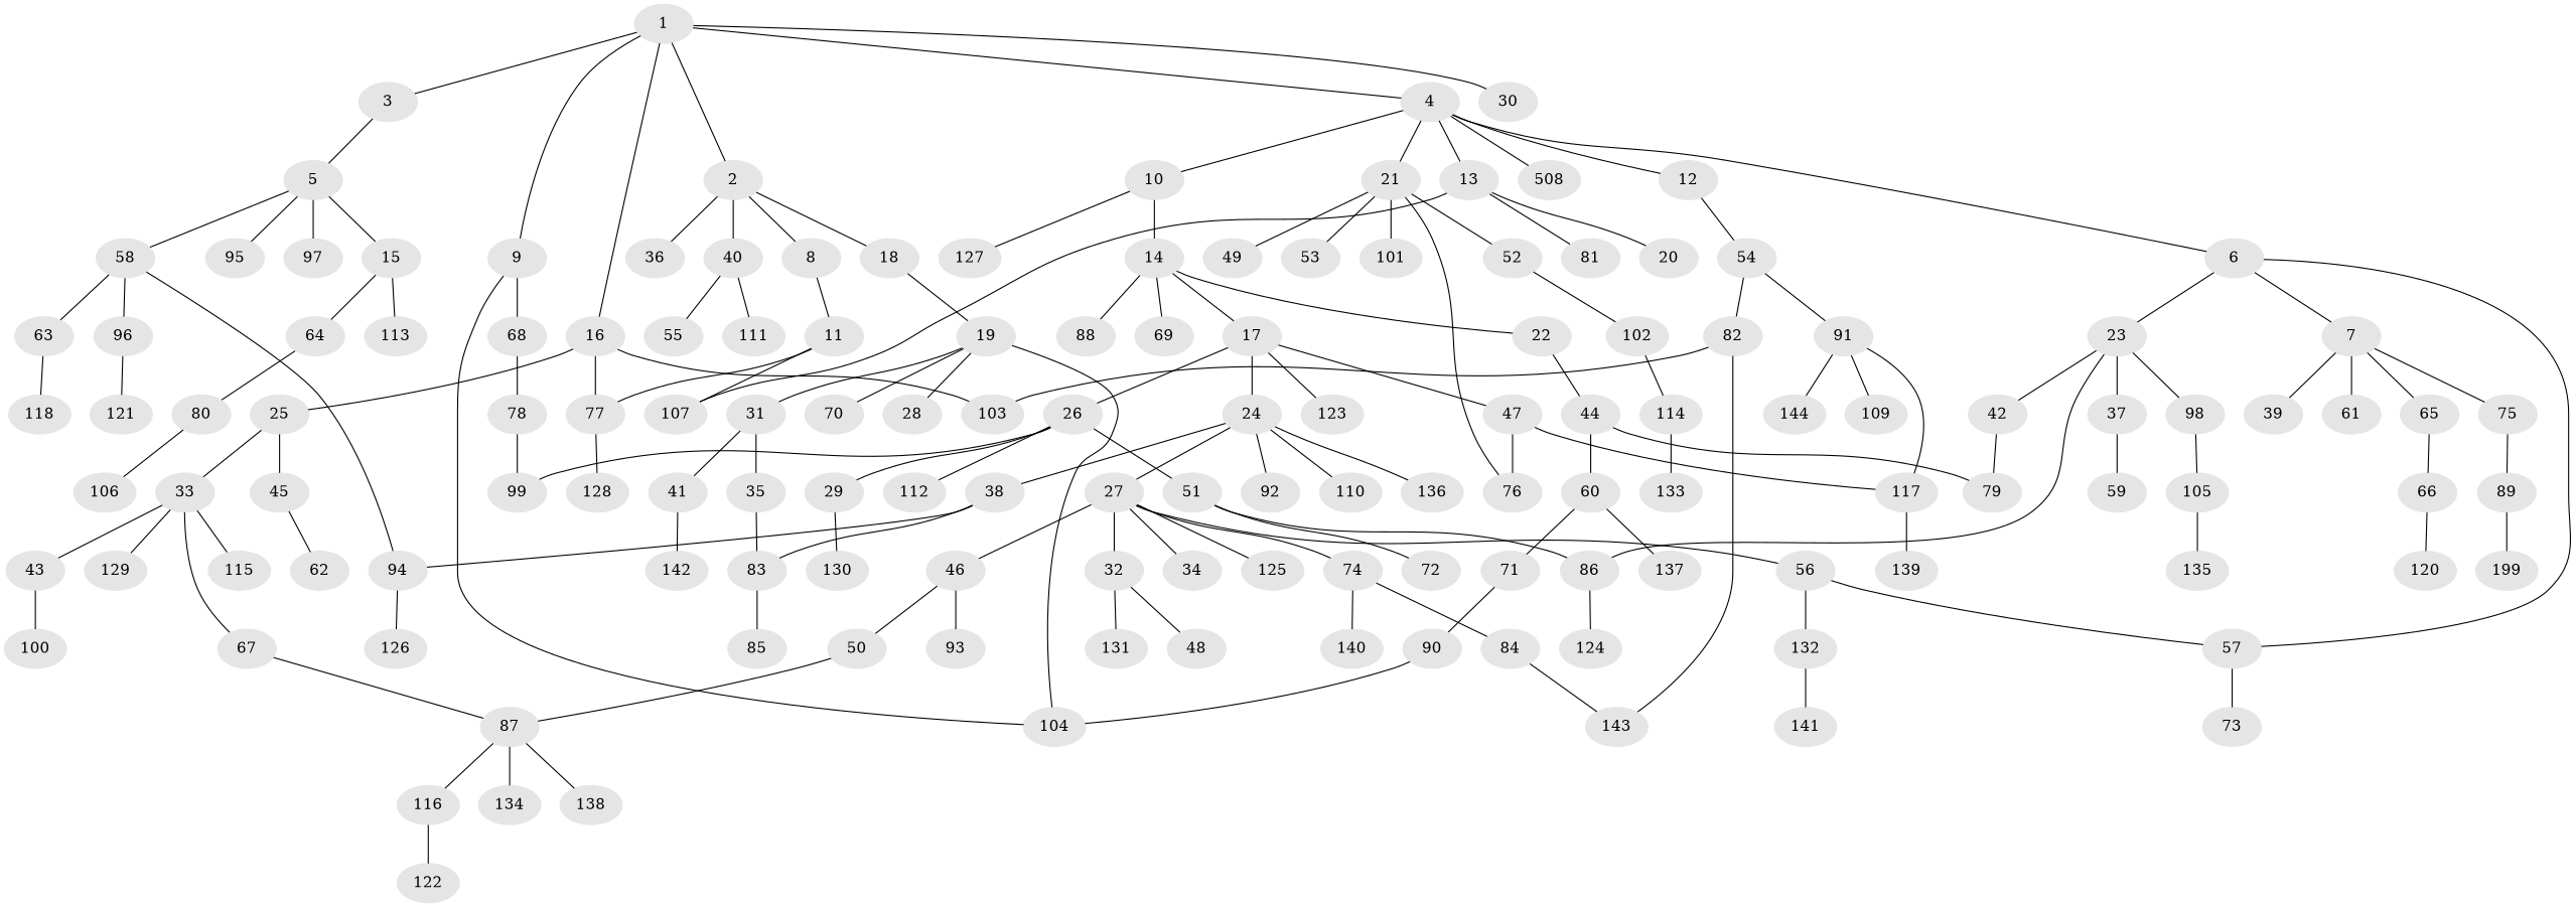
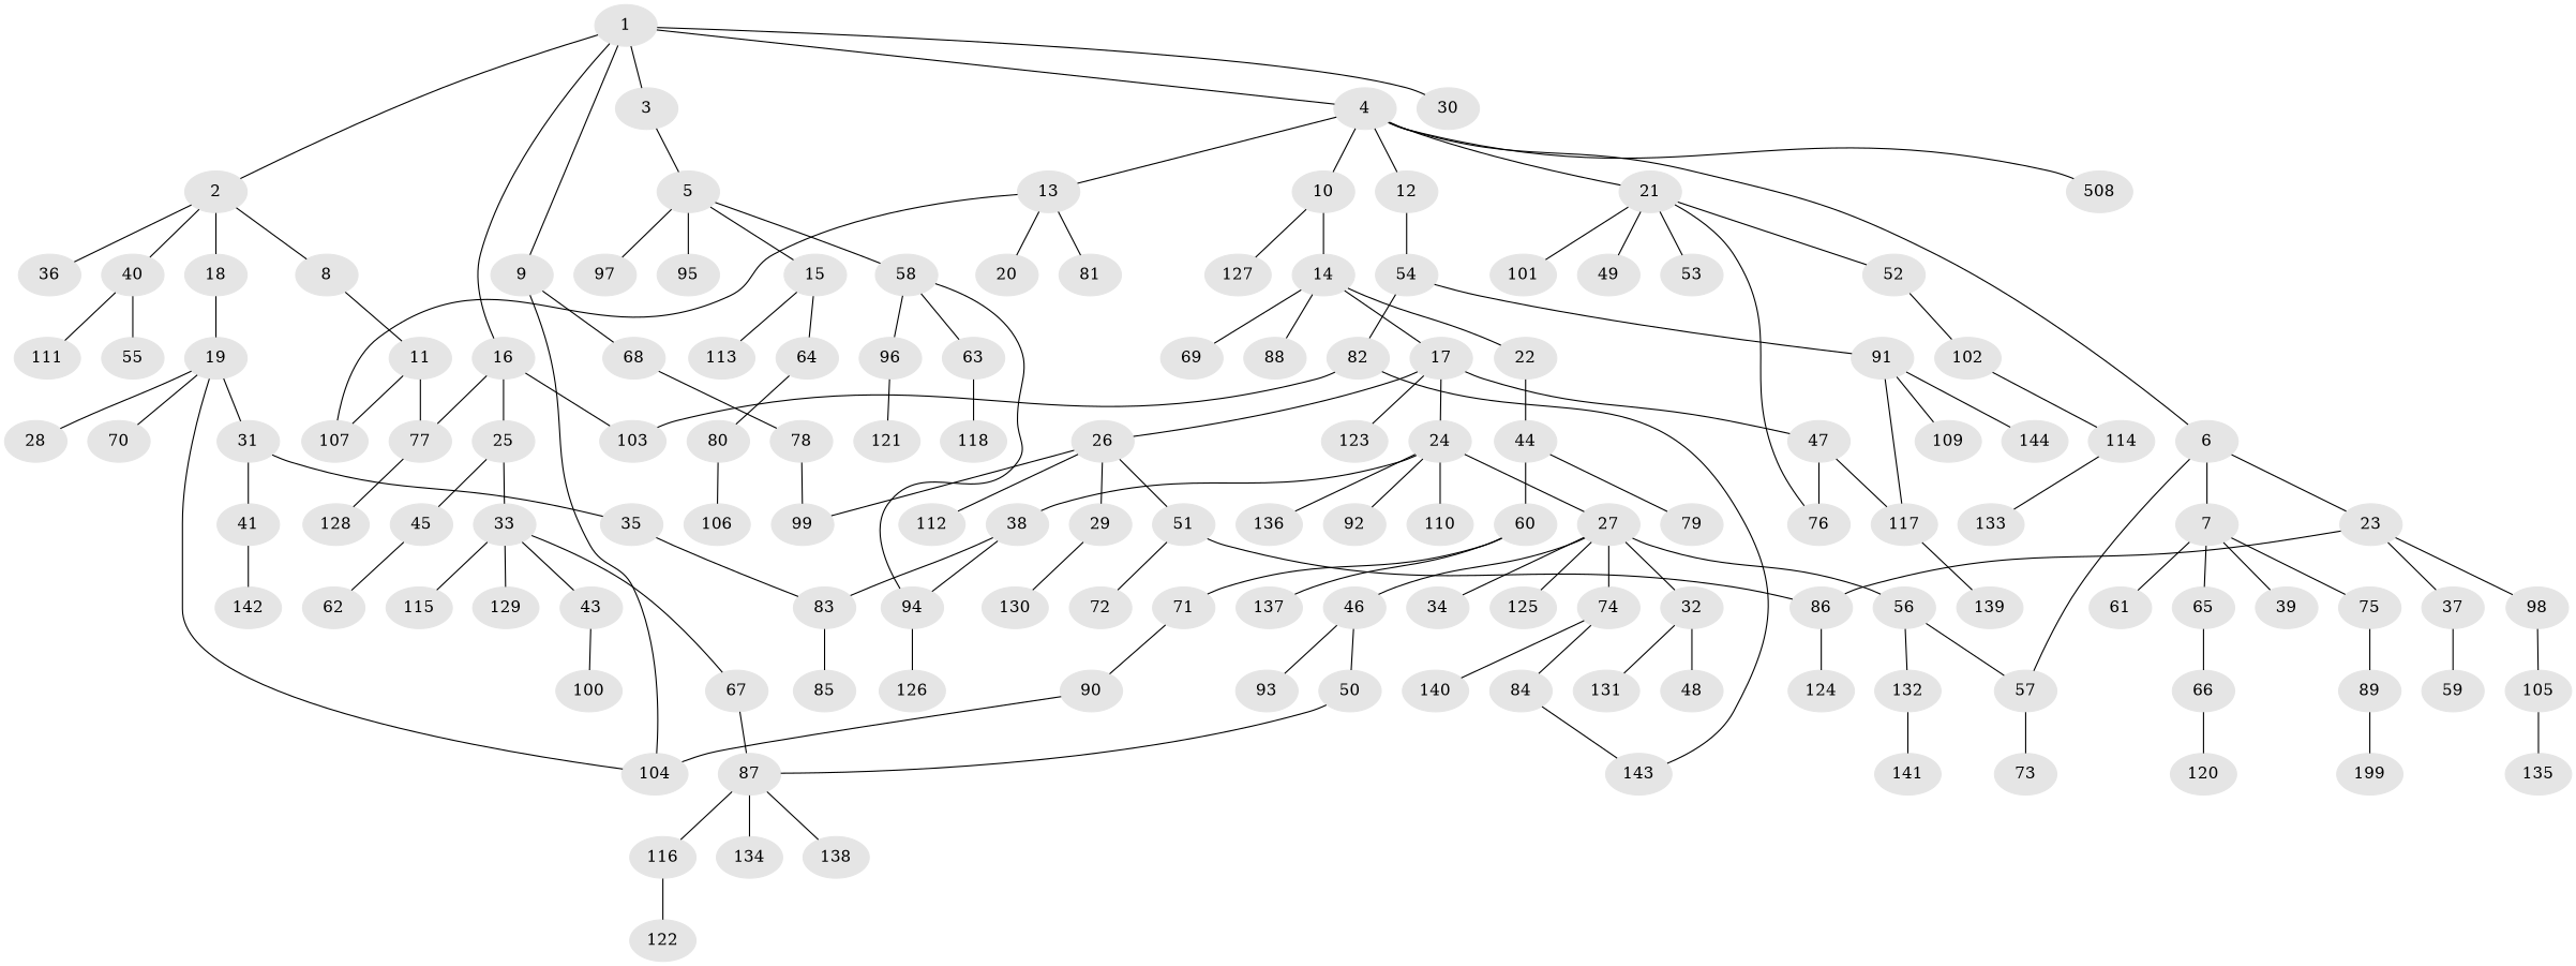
  graph {
    node [color=gray90 style=filled]
    1
    2
    3
    4
    9
    16
    30
    8
    18
    36
    40
    5
    6
    10
    12
    13
    21
    n18 [label=508]
    68
    104
    77
    25
    103
    11
    19
    55
    111
    15
    58
    95
    97
    7
    23
    57
    14
    127
    54
    107
    20
    81
    49
    52
    53
    76
    101
    64
    113
    94
    63
    96
    39
    61
    65
    75
    37
-   42
    86
    98
    73
    66
    89
    78
    17
    22
    69
    88
    128
    82
    91
    24
    26
    47
    123
    44
    80
    33
    45
    27
    38
    92
    110
    136
    29
    51
    99
    112
    117
    28
    31
    70
    35
    41
    102
    79
    60
    59
    124
    105
    32
    34
    46
    56
    74
    125
    83
    43
    67
    115
    129
    62
    130
    72
    48
    131
    50
    93
    132
    84
    140
    142
    100
    87
    85
    126
    71
    137
    139
    116
    134
    138
    114
    143
    109
    144
    141
    118
    121
    90
    106
    120
    n141 [label=199]
    122
    135
    133
    1 -- 2
    1 -- 3
    1 -- 4
    1 -- 9
    1 -- 16
    1 -- 30
    2 -- 8
    2 -- 18
    2 -- 36
    2 -- 40
    3 -- 5
    4 -- 6
    4 -- 10
    4 -- 12
    4 -- 13
    4 -- 21
    4 -- n18
    9 -- 68
    9 -- 104
    16 -- 77
    16 -- 25
    16 -- 103
    8 -- 11
    18 -- 19
    40 -- 55
    40 -- 111
    5 -- 15
    5 -- 58
    5 -- 95
    5 -- 97
    6 -- 7
    6 -- 23
    6 -- 57
    10 -- 14
    10 -- 127
    12 -- 54
    13 -- 107
    13 -- 20
    13 -- 81
    21 -- 49
    21 -- 52
    21 -- 53
    21 -- 76
    21 -- 101
    68 -- 78
    77 -- 128
    25 -- 33
    25 -- 45
    11 -- 77
    11 -- 107
    19 -- 104
    19 -- 28
    19 -- 31
    19 -- 70
    15 -- 64
    15 -- 113
    58 -- 94
    58 -- 63
    58 -- 96
    7 -- 39
    7 -- 61
    7 -- 65
    7 -- 75
    23 -- 37
-   23 -- 42
    23 -- 86
    23 -- 98
    57 -- 73
    14 -- 17
    14 -- 22
    14 -- 69
    14 -- 88
    54 -- 82
    54 -- 91
    52 -- 102
    64 -- 80
    94 -- 126
    63 -- 118
    96 -- 121
    65 -- 66
    75 -- 89
    37 -- 59
-   42 -- 79
    86 -- 124
    98 -- 105
    66 -- 120
    89 -- n141
    78 -- 99
    17 -- 24
    17 -- 26
    17 -- 47
    17 -- 123
    22 -- 44
    82 -- 103
    82 -- 143
    91 -- 117
    91 -- 109
    91 -- 144
    24 -- 27
    24 -- 38
    24 -- 92
    24 -- 110
    24 -- 136
    26 -- 29
    26 -- 51
    26 -- 99
    26 -- 112
    47 -- 76
    47 -- 117
    44 -- 79
    44 -- 60
    80 -- 106
    33 -- 43
    33 -- 67
    33 -- 115
    33 -- 129
    45 -- 62
    27 -- 32
    27 -- 34
    27 -- 46
    27 -- 56
    27 -- 74
    27 -- 125
    38 -- 94
    38 -- 83
    29 -- 130
    51 -- 86
    51 -- 72
    117 -- 139
    31 -- 35
    31 -- 41
    35 -- 83
    41 -- 142
    102 -- 114
    60 -- 71
    60 -- 137
    105 -- 135
    32 -- 48
    32 -- 131
    46 -- 50
    46 -- 93
    56 -- 57
    56 -- 132
    74 -- 84
    74 -- 140
    83 -- 85
    43 -- 100
    67 -- 87
    50 -- 87
    132 -- 141
    84 -- 143
    87 -- 116
    87 -- 134
    87 -- 138
    71 -- 90
    116 -- 122
    114 -- 133
    90 -- 104
  }
